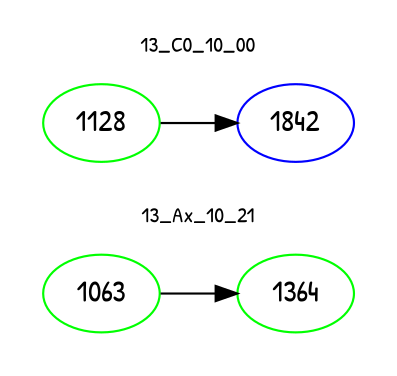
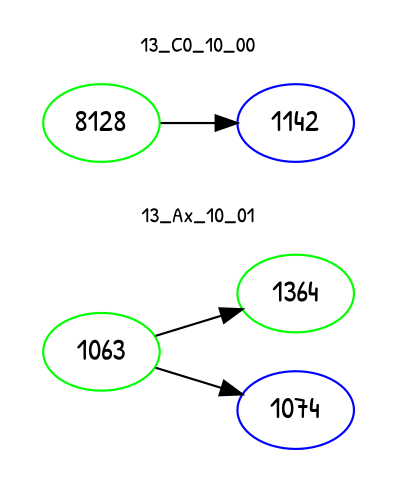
  digraph {
    fontname="Patrick Hand"
    rankdir=LR
    node [color=green fontname="Patrick Hand"]
    edge [color=black fontname="Patrick Hand"]
    n1 [label=1063]
+   n2 [color=blue label=1074]
    n3 [label=1364]
-   n4 [label=1128]
-   n5 [color=blue label=1842]
+   n4 [label=8128]
+   n5 [color=blue label=1142]
    subgraph cluster_1 {
      color=white
      fontsize=10
-     label="13_Ax_10_21"
+     label="13_Ax_10_01"
      n1
+     n2
      n3
    }
    subgraph cluster_2 {
      color=white
      fontsize=10
      label="13_C0_10_00"
      n4
      n5
    }
+   n1 -> n2
    n1 -> n3
    n4 -> n5
  }
